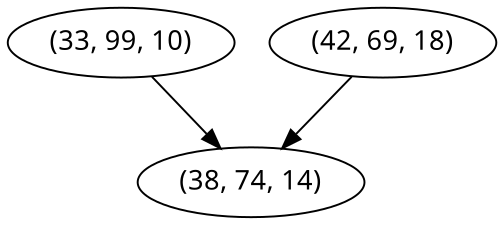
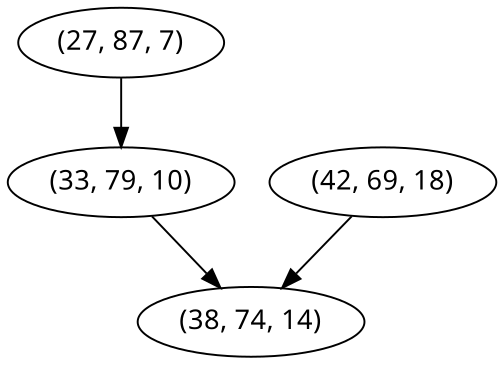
  digraph {
    fontname="Noto Sans"
    node [fontname="Noto Sans"]
    edge [fontname="Noto Sans"]
-   "(33, 79, 10)" [label="(33, 99, 10)"]
+   "(27, 87, 7)"
+   "(33, 79, 10)"
    "(38, 74, 14)"
    "(42, 69, 18)"
+   "(27, 87, 7)" -> "(33, 79, 10)"
    "(33, 79, 10)" -> "(38, 74, 14)"
    "(42, 69, 18)" -> "(38, 74, 14)"
  }
